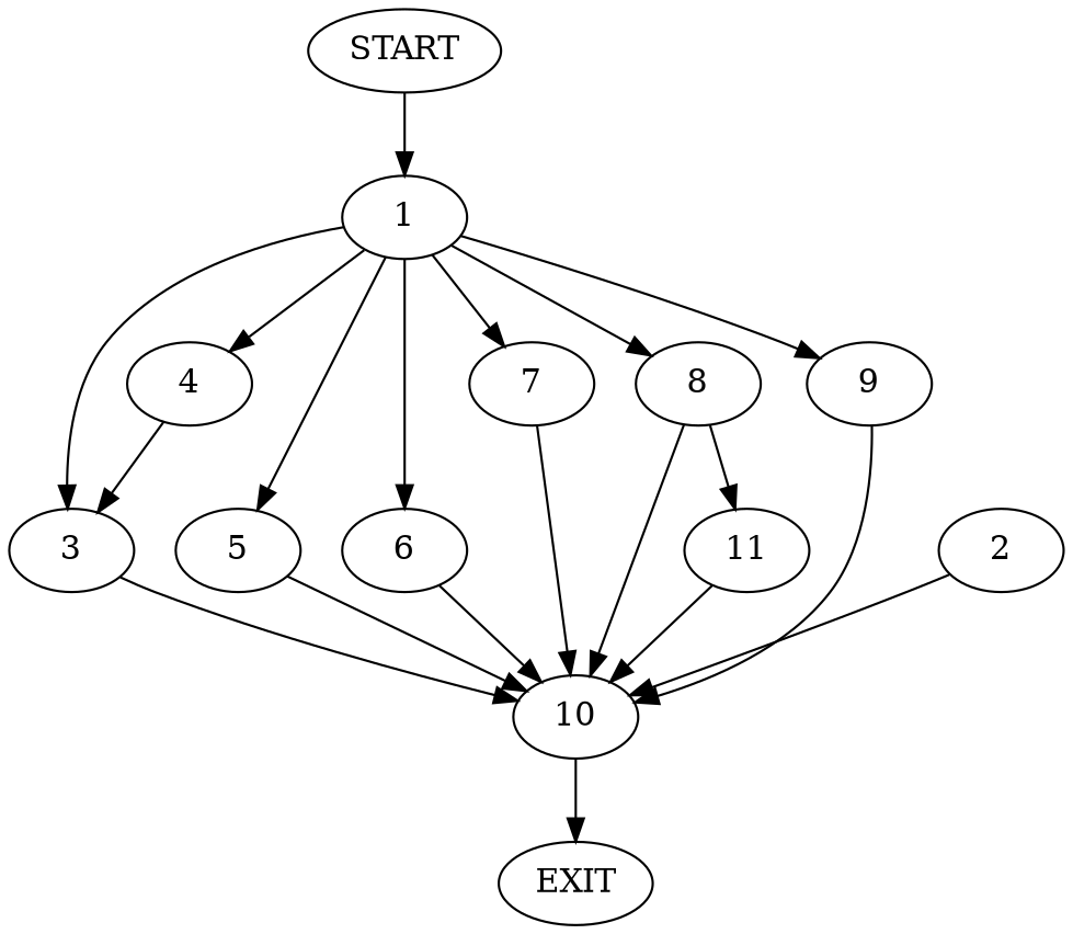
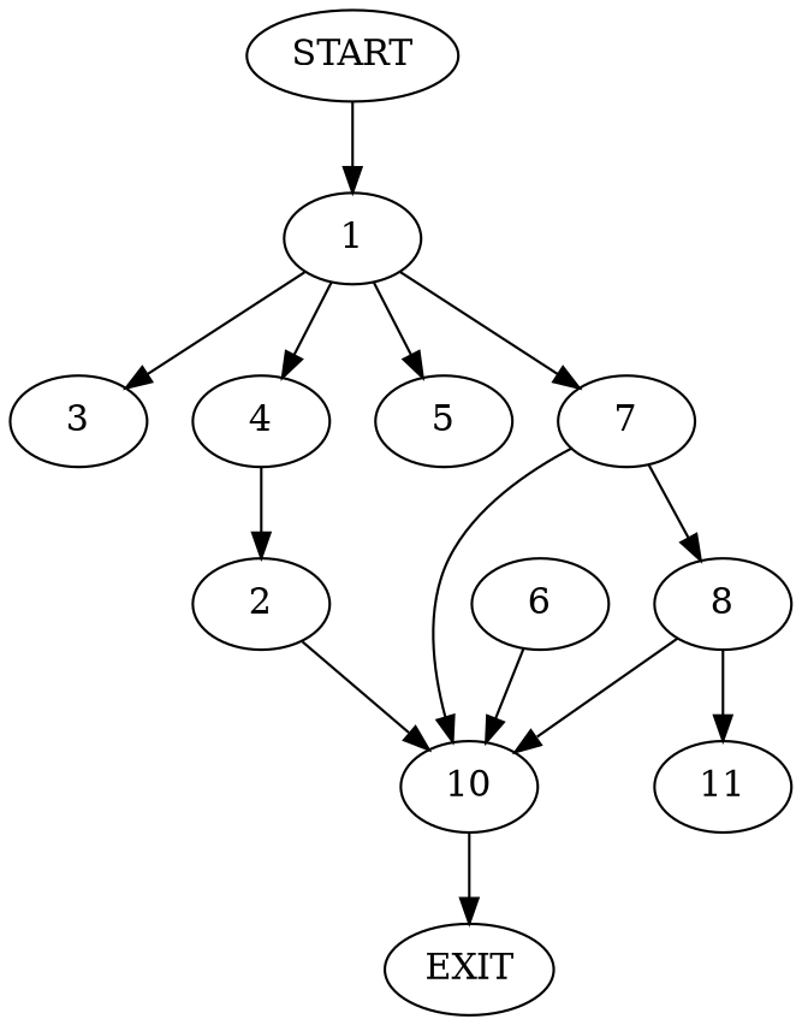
  digraph {
    n1 [label=START]
    1
    3
    4
    5
    6
    7
    8
-   9
    n10 [label=EXIT]
    2
    10
    11
    n1 -> 1
    1 -> 3
    1 -> 4
    1 -> 5
-   1 -> 6
    1 -> 7
-   1 -> 8
-   1 -> 9
-   3 -> 10
-   4 -> 3
-   5 -> 10
+   7 -> 8
+   4 -> 2
    6 -> 10
    7 -> 10
    8 -> 10
    8 -> 11
-   9 -> 10
    2 -> 10
    10 -> n10
-   11 -> 10
  }
